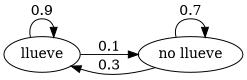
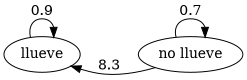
  digraph {
    rankdir=LR
    llueve
    "no llueve"
    llueve -> llueve [label=0.9]
-   llueve -> "no llueve" [label=0.1]
-   "no llueve" -> llueve [label=0.3]
+   "no llueve" -> llueve [label=8.3]
    "no llueve" -> "no llueve" [label=0.7]
  }
